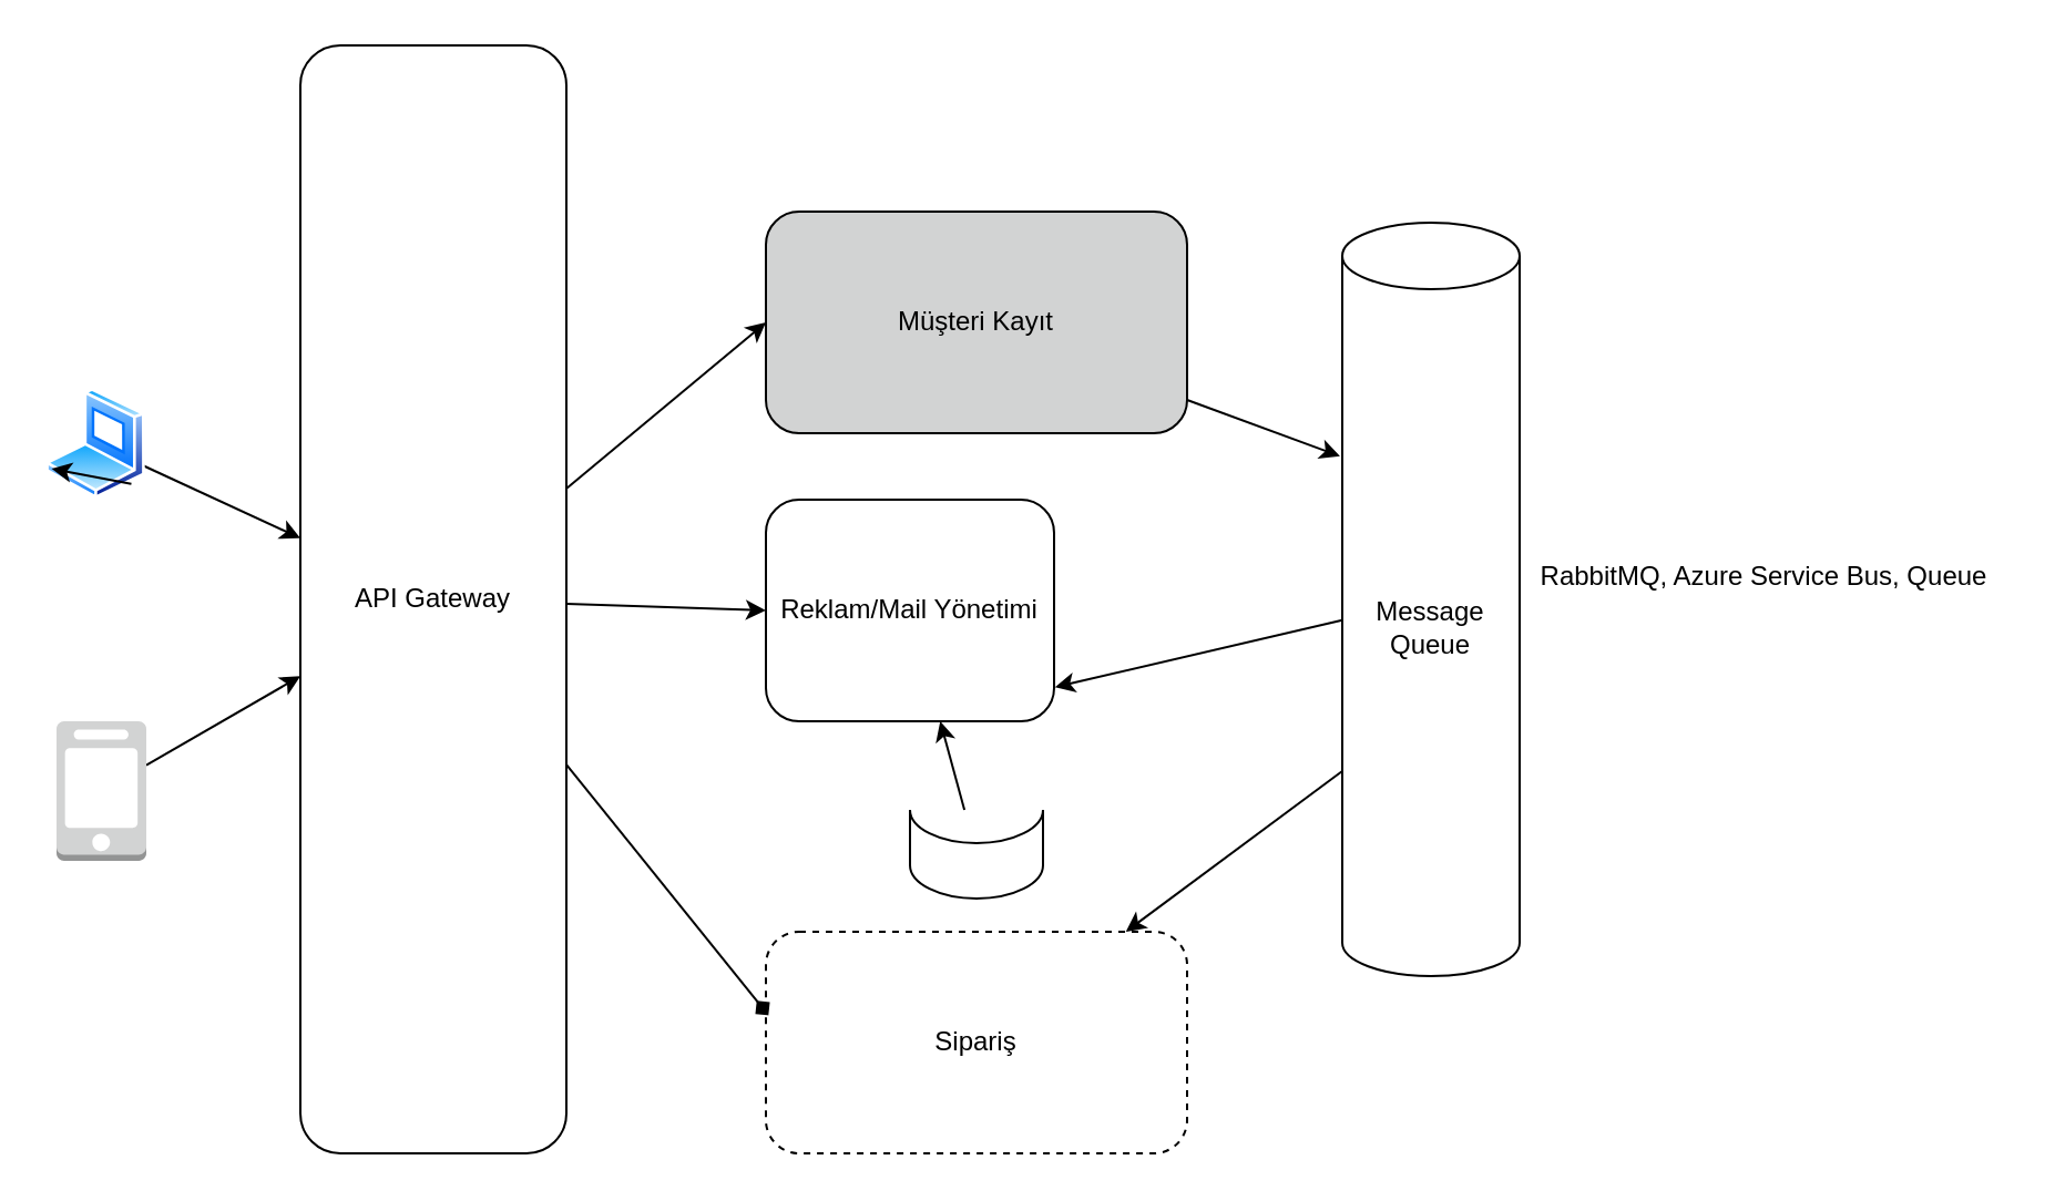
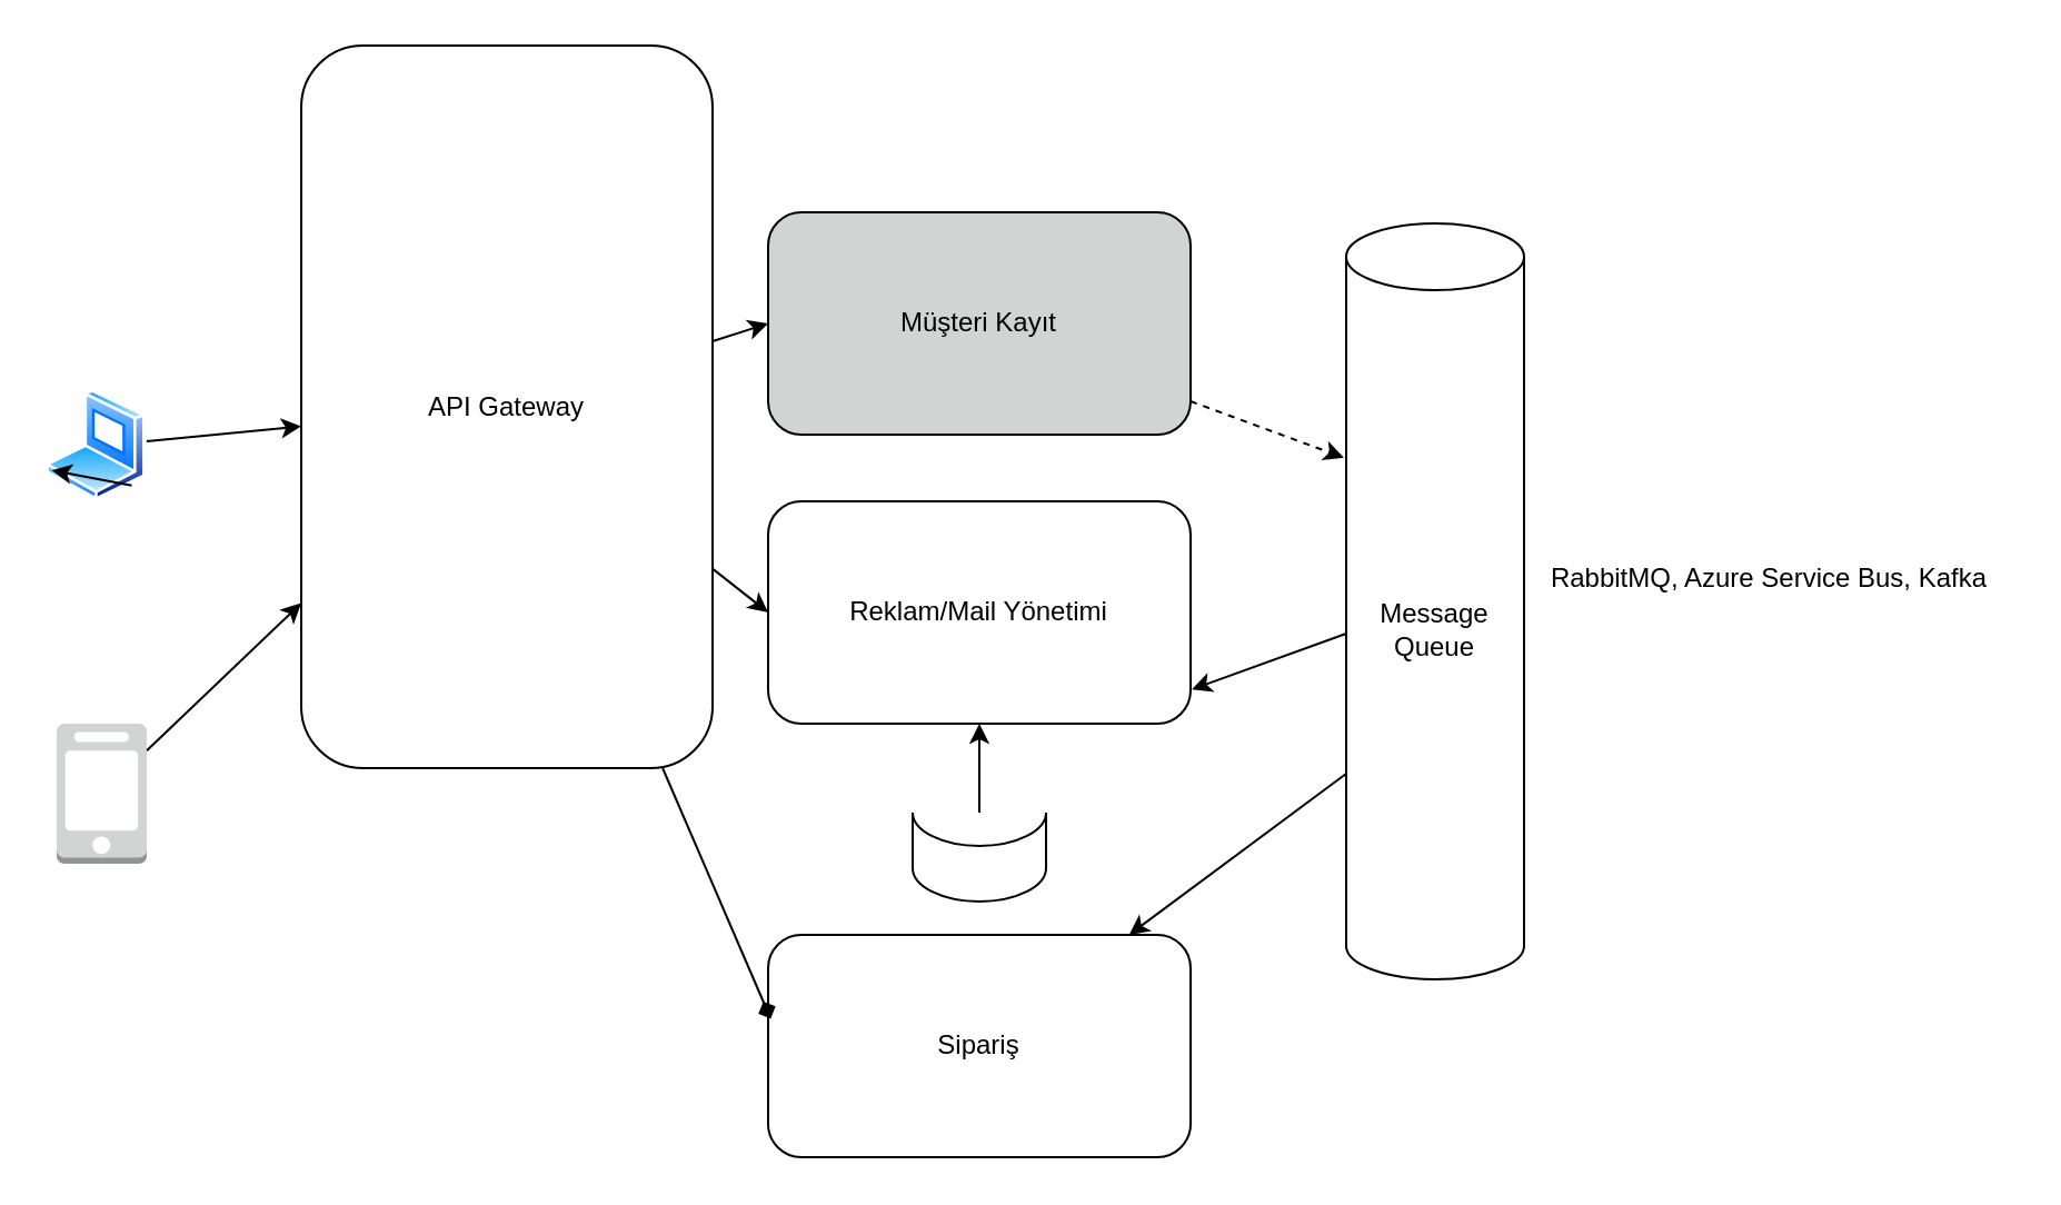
  <mxCell id="0" />
  <mxCell id="1" parent="0" />
- <mxCell id="2" style="edgeStyle=none;html=1;entryX=-0.013;entryY=0.31;entryDx=0;entryDy=0;entryPerimeter=0;" edge="1" parent="1" source="3" target="8"><mxGeometry relative="1" as="geometry" /></mxCell>
+ <mxCell id="2" style="edgeStyle=none;html=1;entryX=-0.013;entryY=0.31;entryDx=0;entryDy=0;entryPerimeter=0;dashed=1;" edge="1" parent="1" source="3" target="8"><mxGeometry relative="1" as="geometry" /></mxCell>
  <mxCell id="3" value="Müşteri Kayıt" style="rounded=1;whiteSpace=wrap;html=1;fillColor=#d2d3d3;" vertex="1" parent="1"><mxGeometry x="345" y="95" width="190" height="100" as="geometry" /></mxCell>
- <mxCell id="4" value="Reklam/Mail Yönetimi" style="rounded=1;whiteSpace=wrap;html=1;" vertex="1" parent="1"><mxGeometry x="345" y="225" width="130" height="100" as="geometry" /></mxCell>
- <mxCell id="5" value="Sipariş" style="rounded=1;whiteSpace=wrap;html=1;dashed=1;" vertex="1" parent="1"><mxGeometry x="345" y="420" width="190" height="100" as="geometry" /></mxCell>
+ <mxCell id="4" value="Reklam/Mail Yönetimi" style="rounded=1;whiteSpace=wrap;html=1;" vertex="1" parent="1"><mxGeometry x="345" y="225" width="190" height="100" as="geometry" /></mxCell>
+ <mxCell id="5" value="Sipariş" style="rounded=1;whiteSpace=wrap;html=1;" vertex="1" parent="1"><mxGeometry x="345" y="420" width="190" height="100" as="geometry" /></mxCell>
  <mxCell id="6" style="edgeStyle=none;html=1;entryX=1.003;entryY=0.846;entryDx=0;entryDy=0;entryPerimeter=0;" edge="1" parent="1" source="8" target="4"><mxGeometry relative="1" as="geometry" /></mxCell>
  <mxCell id="7" style="edgeStyle=none;html=1;exitX=0;exitY=0;exitDx=0;exitDy=247.5;exitPerimeter=0;" edge="1" parent="1" source="8" target="5"><mxGeometry relative="1" as="geometry" /></mxCell>
  <mxCell id="8" value="Message Queue" style="shape=cylinder3;whiteSpace=wrap;html=1;boundedLbl=1;backgroundOutline=1;size=15;" vertex="1" parent="1"><mxGeometry x="605" y="100" width="80" height="340" as="geometry" /></mxCell>
- <mxCell id="9" value="RabbitMQ, Azure Service Bus, Queue" style="text;html=1;align=center;verticalAlign=middle;resizable=0;points=[];autosize=1;strokeColor=none;fillColor=none;" vertex="1" parent="1"><mxGeometry x="685" y="245" width="220" height="30" as="geometry" /></mxCell>
+ <mxCell id="9" value="RabbitMQ, Azure Service Bus, Kafka" style="text;html=1;align=center;verticalAlign=middle;resizable=0;points=[];autosize=1;strokeColor=none;fillColor=none;" vertex="1" parent="1"><mxGeometry x="685" y="245" width="220" height="30" as="geometry" /></mxCell>
  <mxCell id="10" style="edgeStyle=none;html=1;" edge="1" parent="1" source="11" target="18"><mxGeometry relative="1" as="geometry" /></mxCell>
  <mxCell id="11" value="" style="aspect=fixed;perimeter=ellipsePerimeter;html=1;align=center;shadow=0;dashed=0;spacingTop=3;image;image=img/lib/active_directory/laptop_client.svg;" vertex="1" parent="1"><mxGeometry x="20.5" y="175" width="45" height="50" as="geometry" /></mxCell>
  <mxCell id="12" style="edgeStyle=none;html=1;" edge="1" parent="1" source="13" target="18"><mxGeometry relative="1" as="geometry" /></mxCell>
  <mxCell id="13" value="" style="outlineConnect=0;dashed=0;verticalLabelPosition=bottom;verticalAlign=top;align=center;html=1;shape=mxgraph.aws3.mobile_client;fillColor=#D2D3D3;gradientColor=none;" vertex="1" parent="1"><mxGeometry x="25" y="325" width="40.5" height="63" as="geometry" /></mxCell>
  <mxCell id="14" style="edgeStyle=none;html=1;exitX=1;exitY=1;exitDx=0;exitDy=0;entryX=0;entryY=0.75;entryDx=0;entryDy=0;" edge="1" parent="1" source="11" target="11"><mxGeometry relative="1" as="geometry" /></mxCell>
  <mxCell id="15" style="edgeStyle=none;html=1;entryX=0;entryY=0.5;entryDx=0;entryDy=0;" edge="1" parent="1" source="18" target="3"><mxGeometry relative="1" as="geometry" /></mxCell>
  <mxCell id="16" style="edgeStyle=none;html=1;entryX=0;entryY=0.5;entryDx=0;entryDy=0;" edge="1" parent="1" source="18" target="4"><mxGeometry relative="1" as="geometry" /></mxCell>
  <mxCell id="17" style="edgeStyle=none;html=1;entryX=0.006;entryY=0.377;entryDx=0;entryDy=0;entryPerimeter=0;endArrow=diamond;" edge="1" parent="1" source="18" target="5"><mxGeometry relative="1" as="geometry" /></mxCell>
- <mxCell id="18" value="API Gateway" style="rounded=1;whiteSpace=wrap;html=1;" vertex="1" parent="1"><mxGeometry x="135" y="20" width="120" height="500" as="geometry" /></mxCell>
+ <mxCell id="18" value="API Gateway" style="rounded=1;whiteSpace=wrap;html=1;" vertex="1" parent="1"><mxGeometry x="135" y="20" width="185" height="325" as="geometry" /></mxCell>
  <mxCell id="19" value="" style="edgeStyle=none;html=1;" edge="1" parent="1" source="20" target="4"><mxGeometry relative="1" as="geometry" /></mxCell>
  <mxCell id="20" value="" style="shape=cylinder3;whiteSpace=wrap;html=1;boundedLbl=1;backgroundOutline=1;size=15;lid=0;" vertex="1" parent="1"><mxGeometry x="410" y="365" width="60" height="40" as="geometry" /></mxCell>
